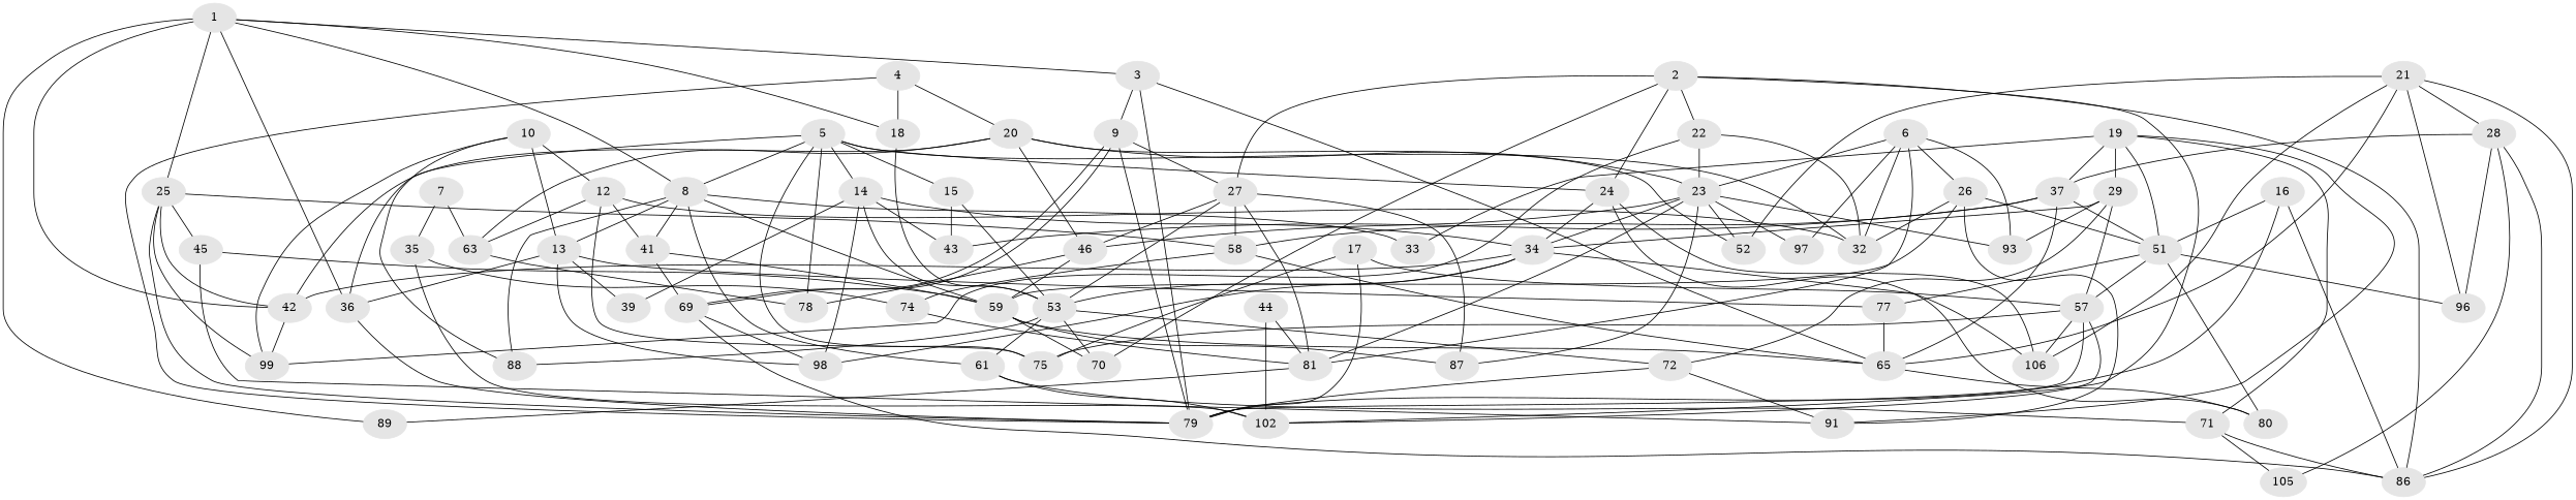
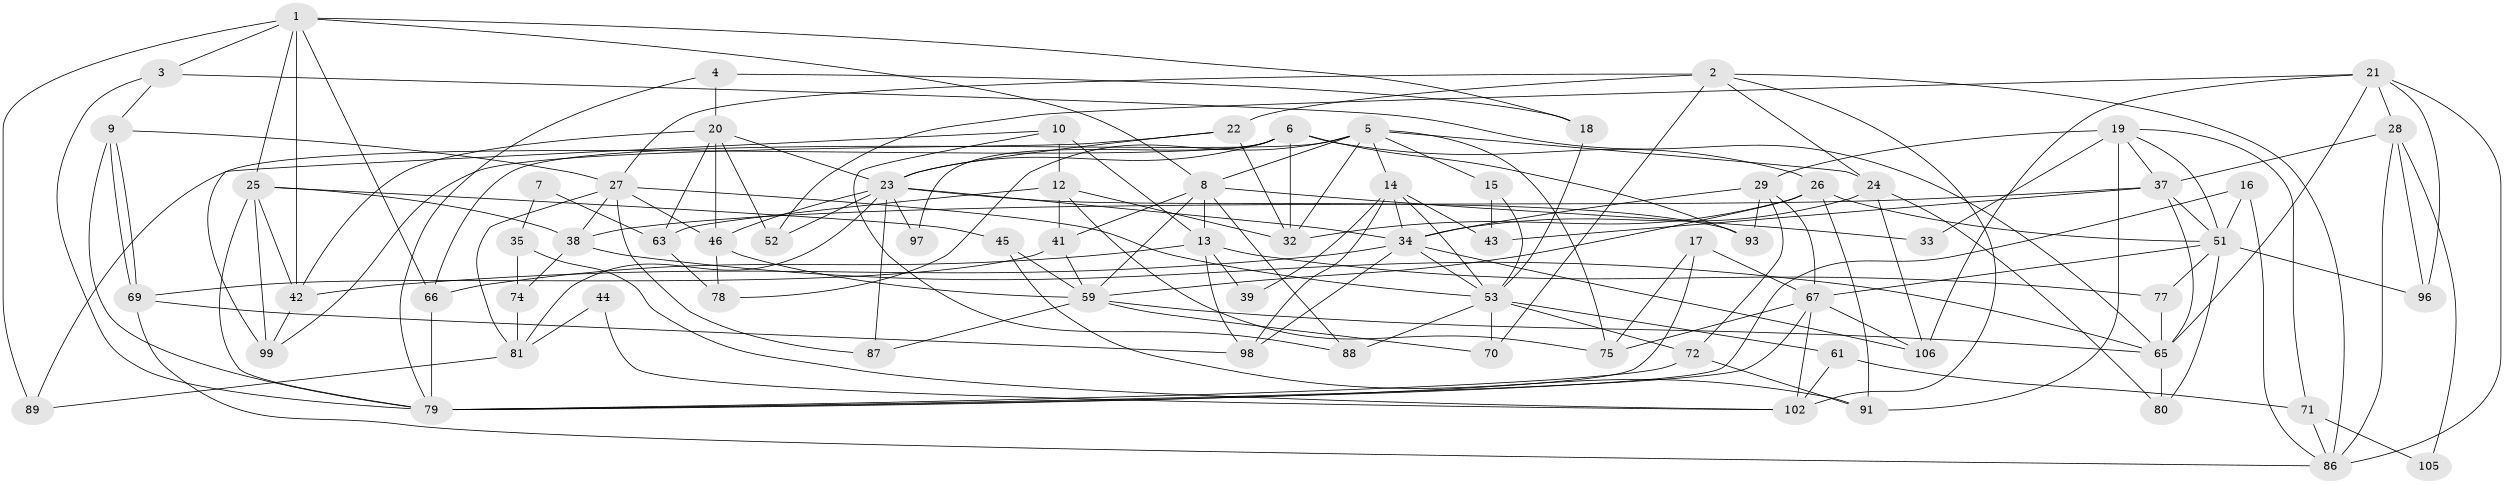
  graph {
    node [color=gray90 style=filled]
    1
    3
    8 [super="+11"]
    18 [super="+45"]
    25 [super="+50"]
    42
-   66 [super="+100" label=36]
+   66 [super="+100"]
    89
    9
    n10 [label=65 super="+68"]
    79 [super="+94"]
    13 [super="+62"]
    33
    41 [super="+54"]
    59 [super="+82"]
    61 [super="+101"]
    88
    53 [super="+77"]
    99
-   38 [super="+47" label=58]
+   38 [super="+47"]
    n21 [label=45]
    2 [super="+90"]
    22 [super="+103"]
    24 [super="+64"]
    27 [super="+73"]
    70
    86 [super="+95"]
    102
    32 [super="+40"]
    23 [super="+55"]
    34 [super="+39"]
    106
    80
    46
    81
    87
    69
    4
    20 [super="+36"]
    63
    52
    5 [super="+92"]
    14 [super="+30"]
    15
    75
    78
    n47 [label=39]
    98
    43
    6 [super="+84"]
    26
    93
    97
    51 [super="+76"]
    91
    7
    35
    74
    n59 [label=77]
    71
    10 [super="+31"]
    12 [super="+83"]
    37 [super="+56"]
    21 [super="+85"]
    28
    96
    72
-   67 [super="+104" label=57]
+   67 [super="+104"]
    16
    17
    19 [super="+65"]
    29 [super="+58"]
    105
    44
    1 -- 3
    1 -- 8
    1 -- 18
    1 -- 25
    1 -- 42
    1 -- 66
    1 -- 89
    3 -- 9
    3 -- n10
    3 -- 79
    8 -- 13
    8 -- 33
    8 -- 41
    8 -- 59
-   8 -- 61
    8 -- 88
    18 -- 53
    25 -- 42
    25 -- 79
    25 -- 99
    25 -- 38
    25 -- n21
    42 -- 99
    66 -- 79
    9 -- 79
    9 -- 27
    9 -- 69
    9 -- 69
    n10 -- 80
    13 -- 66
    13 -- n47
    13 -- 98
    13 -- n59
    41 -- 59
    41 -- 69
    59 -- n10
    59 -- 70
    59 -- 87
    61 -- 102
    61 -- 71
    53 -- 61
    53 -- 88
    53 -- 70
    53 -- 72
    38 -- n10
    38 -- 74
    n21 -- 59
    n21 -- 91
    2 -- 22
    2 -- 24
    2 -- 27
    2 -- 70
    2 -- 86
    2 -- 102
    22 -- 99
    22 -- 32 [weight=2]
    22 -- 23
    24 -- 34
    24 -- 106
    24 -- 80
    27 -- 53
    27 -- 38
    27 -- 46
    27 -- 81
    27 -- 87
    23 -- 34
    23 -- 46
    23 -- 81
    23 -- 87
    23 -- 52
    23 -- 93
    23 -- 97
    34 -- 42
    34 -- 53
    34 -- 106
    34 -- 98
    46 -- 59
    46 -- 78
    81 -- 89
    69 -- 86
    69 -- 98
    4 -- 18
    4 -- 79
    4 -- 20
    20 -- 42
    20 -- 23
    20 -- 46
    20 -- 63
    20 -- 52
    63 -- 78
    5 -- 8
    5 -- 66
    5 -- 24
    5 -- 32
    5 -- 14
    5 -- 15
    5 -- 75
    5 -- 78
    14 -- 53
    14 -- 34
    14 -- n47
    14 -- 98
    14 -- 43
    15 -- 53
    15 -- 43
-   6 -- 81
+   6 -- 89
    6 -- 32
    6 -- 23
    6 -- 26
    6 -- 93
    6 -- 97
    26 -- 59
    26 -- 32
    26 -- 51
    26 -- 91
    51 -- 80
    51 -- n59
    51 -- 96
    51 -- 67
    7 -- 63
    7 -- 35
    35 -- 102
    35 -- 74
    74 -- 81
    n59 -- n10
    71 -- 86
    71 -- 105
    10 -- 13
    10 -- 88
    10 -- 99
    10 -- 12 [weight=2]
    12 -- 41
    12 -- 32
    12 -- 63
    12 -- 75
    37 -- n10
    37 -- 38
    37 -- 43
    37 -- 51
    21 -- n10
    21 -- 86
    21 -- 106
    21 -- 52
    21 -- 28
    21 -- 96
    28 -- 86
    28 -- 37
    28 -- 96
    28 -- 105
    72 -- 79
    72 -- 91
    67 -- 79
    67 -- 102
    67 -- 106
    67 -- 75
    16 -- 79
    16 -- 86
    16 -- 51
    17 -- 79
    17 -- 75
    17 -- 67
    19 -- 33
    19 -- 51
    19 -- 91
    19 -- 71
    19 -- 37
    19 -- 29 [weight=2]
    29 -- 34
    29 -- 93
    29 -- 72
    29 -- 67
    44 -- 102
    44 -- 81
  }
